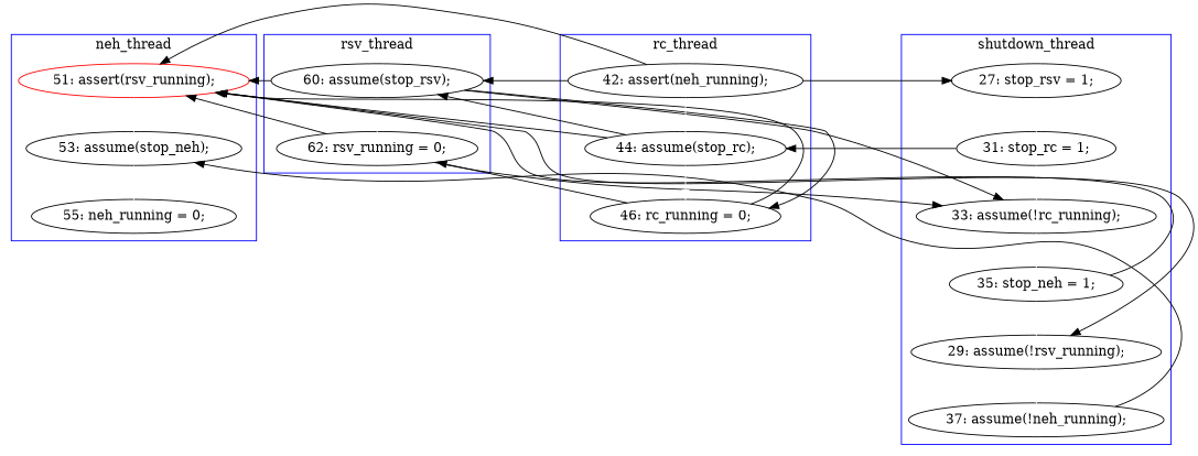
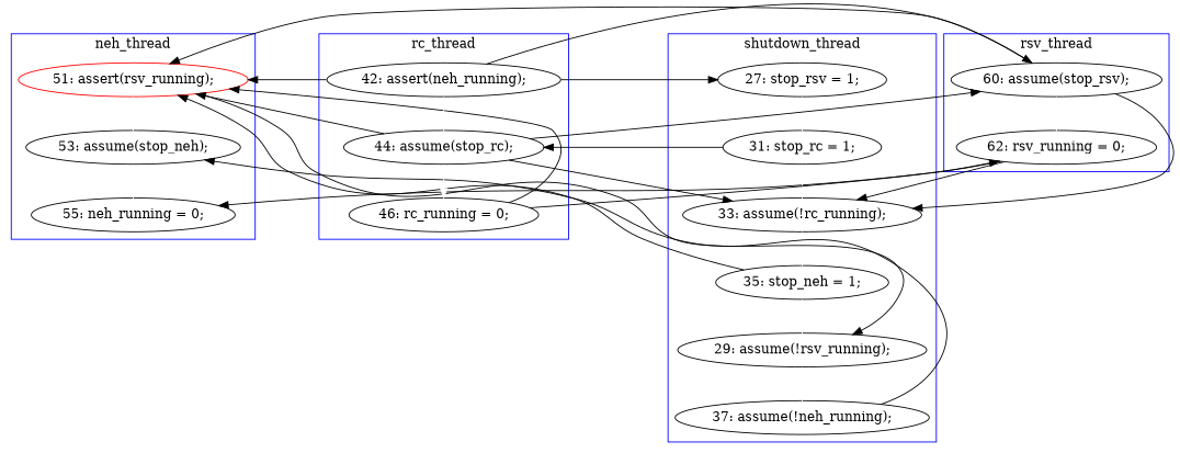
  digraph {
    edge [color=black constraint=false style=solid]
    n1 [label="62: rsv_running = 0;"]
    n2 [label="60: assume(stop_rsv);"]
    n3 [label="33: assume(!rc_running);"]
    n4 [label="35: stop_neh = 1;"]
    n5 [label="29: assume(!rsv_running);"]
    n6 [label="31: stop_rc = 1;"]
    n7 [label="37: assume(!neh_running);"]
    n8 [label="27: stop_rsv = 1;"]
    n9 [color=red label="51: assert(rsv_running);"]
    n10 [label="53: assume(stop_neh);"]
    n11 [label="55: neh_running = 0;"]
    n12 [label="44: assume(stop_rc);"]
    n13 [label="46: rc_running = 0;"]
    n14 [label="42: assert(neh_running);"]
    subgraph cluster_1 {
      color=blue
      label=rsv_thread
      n1
      n2
    }
    subgraph cluster_2 {
      color=blue
      label=shutdown_thread
      n3
      n4
      n5
      n6
      n7
      n8
    }
    subgraph cluster_3 {
      color=blue
      label=neh_thread
      n9
      n10
      n11
    }
    subgraph cluster_4 {
      color=blue
      label=rc_thread
      n12
      n13
      n14
    }
    n1 -> n3
-   n1 -> n9
+   n1 -> n11
    n2 -> n1 [color=white constraint=""]
    n2 -> n3
    n2 -> n9
-   n2 -> n13
    n3 -> n4 [color=white constraint=""]
    n4 -> n5 [color=white constraint=""]
    n4 -> n9
    n5 -> n7 [color=white constraint=""]
    n6 -> n3 [color=white constraint=""]
    n6 -> n12
    n7 -> n10
    n8 -> n6 [color=white constraint=""]
    n9 -> n5
    n9 -> n10 [color=white constraint=""]
    n10 -> n11 [color=white constraint=""]
    n12 -> n2
+   n12 -> n3
    n12 -> n9
    n12 -> n13 [color=white constraint=""]
    n13 -> n1
    n13 -> n9
    n14 -> n2
    n14 -> n8
    n14 -> n9
    n14 -> n12 [color=white constraint=""]
  }
